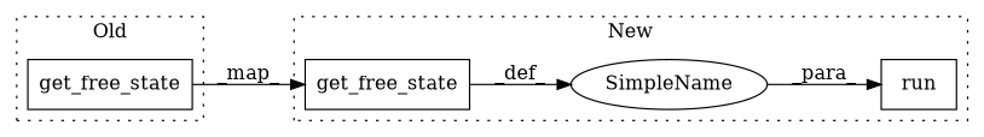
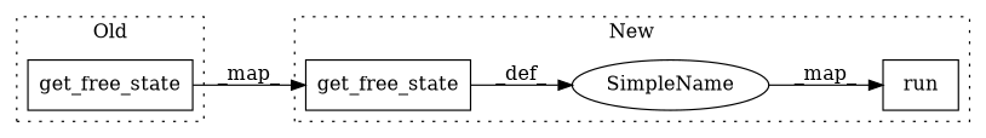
  digraph {
    rankdir=LR
    node [a=32 l=16 shape=box]
    n1 [label=get_free_state s=5141]
    n2 [l="4,1" label=run s="5094,5184"]
    n3 [a=42 label=SimpleName shape=ellipse l=""]
    n4 [label=get_free_state s=5660]
    subgraph cluster_1 {
      label=New
      style=dotted
      n1
      n2
      n3
    }
    subgraph cluster_2 {
      label=Old
      style=dotted
      n4
    }
    n1 -> n3 [label=_def_]
-   n3 -> n2 [label=_para_]
+   n3 -> n2 [label=_map_]
    n4 -> n1 [label=_map_]
  }
